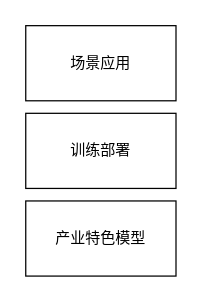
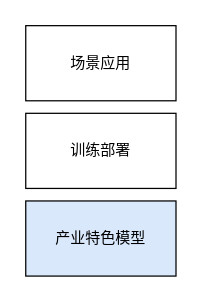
  <mxCell id="0" />
  <mxCell id="1" parent="0" />
  <mxCell id="2" value="场景应用" style="rounded=0;whiteSpace=wrap;html=1;" vertex="1" parent="1"><mxGeometry x="20" y="20" width="120" height="60" as="geometry" /></mxCell>
  <mxCell id="3" value="训练部署" style="rounded=0;whiteSpace=wrap;html=1;" vertex="1" parent="1"><mxGeometry x="20" y="90" width="120" height="60" as="geometry" /></mxCell>
- <mxCell id="4" value="产业特色模型" style="rounded=0;whiteSpace=wrap;html=1;" vertex="1" parent="1"><mxGeometry x="20" y="160" width="120" height="60" as="geometry" /></mxCell>
+ <mxCell id="4" value="产业特色模型" style="rounded=0;whiteSpace=wrap;html=1;fillColor=#dae8fc;" vertex="1" parent="1"><mxGeometry x="20" y="160" width="120" height="60" as="geometry" /></mxCell>
